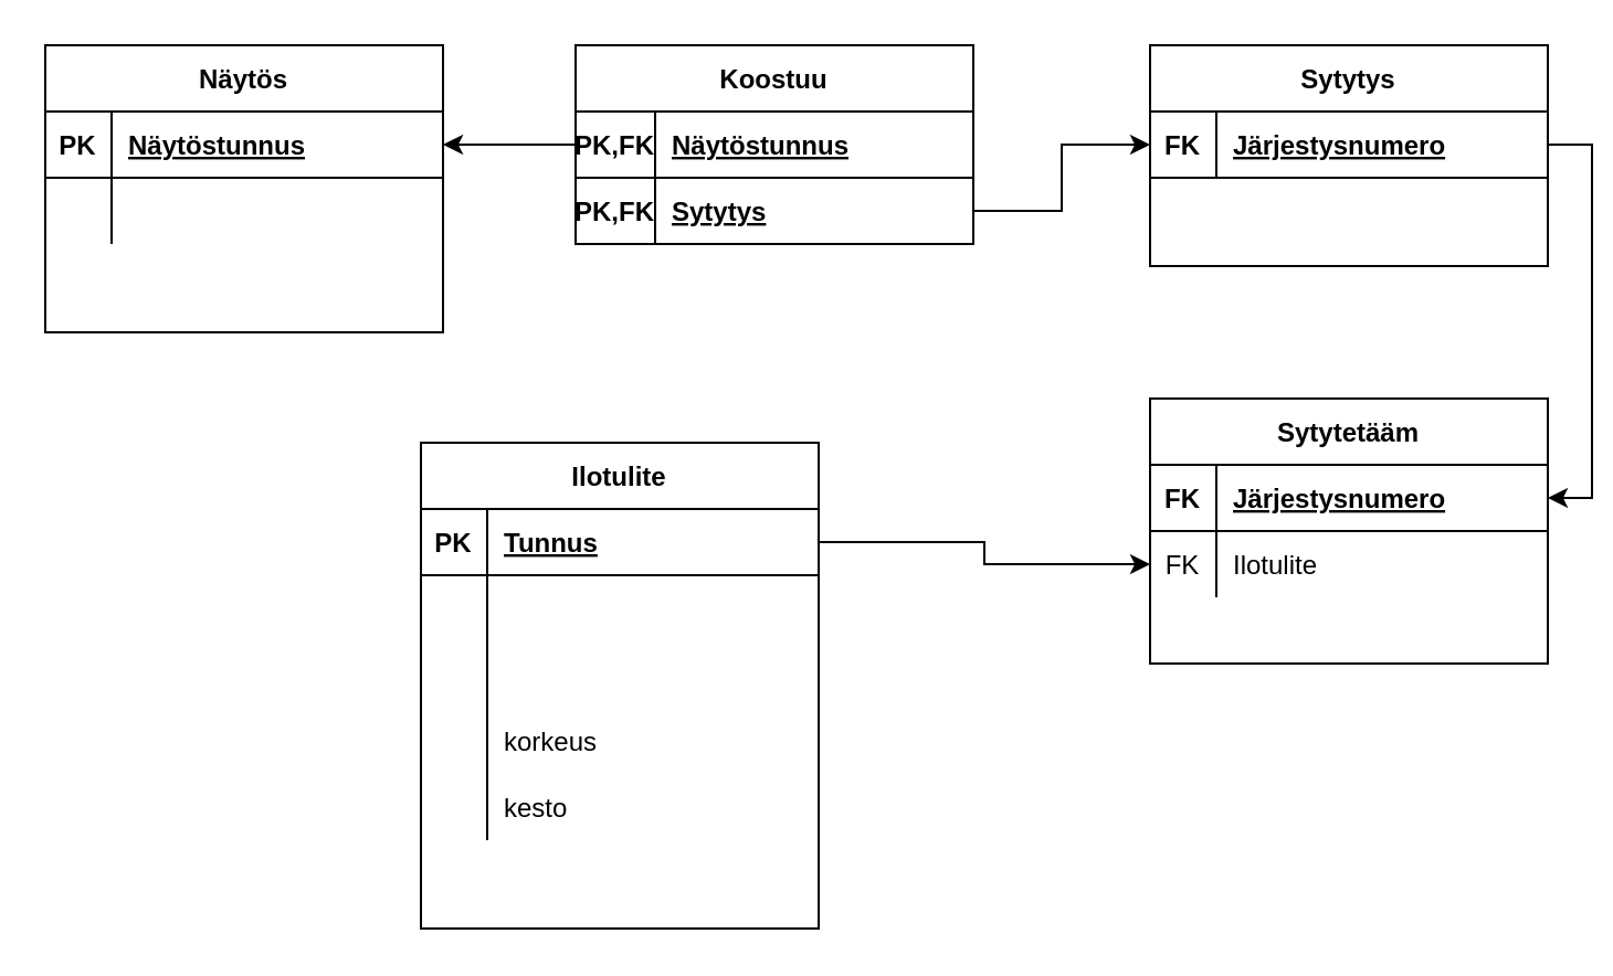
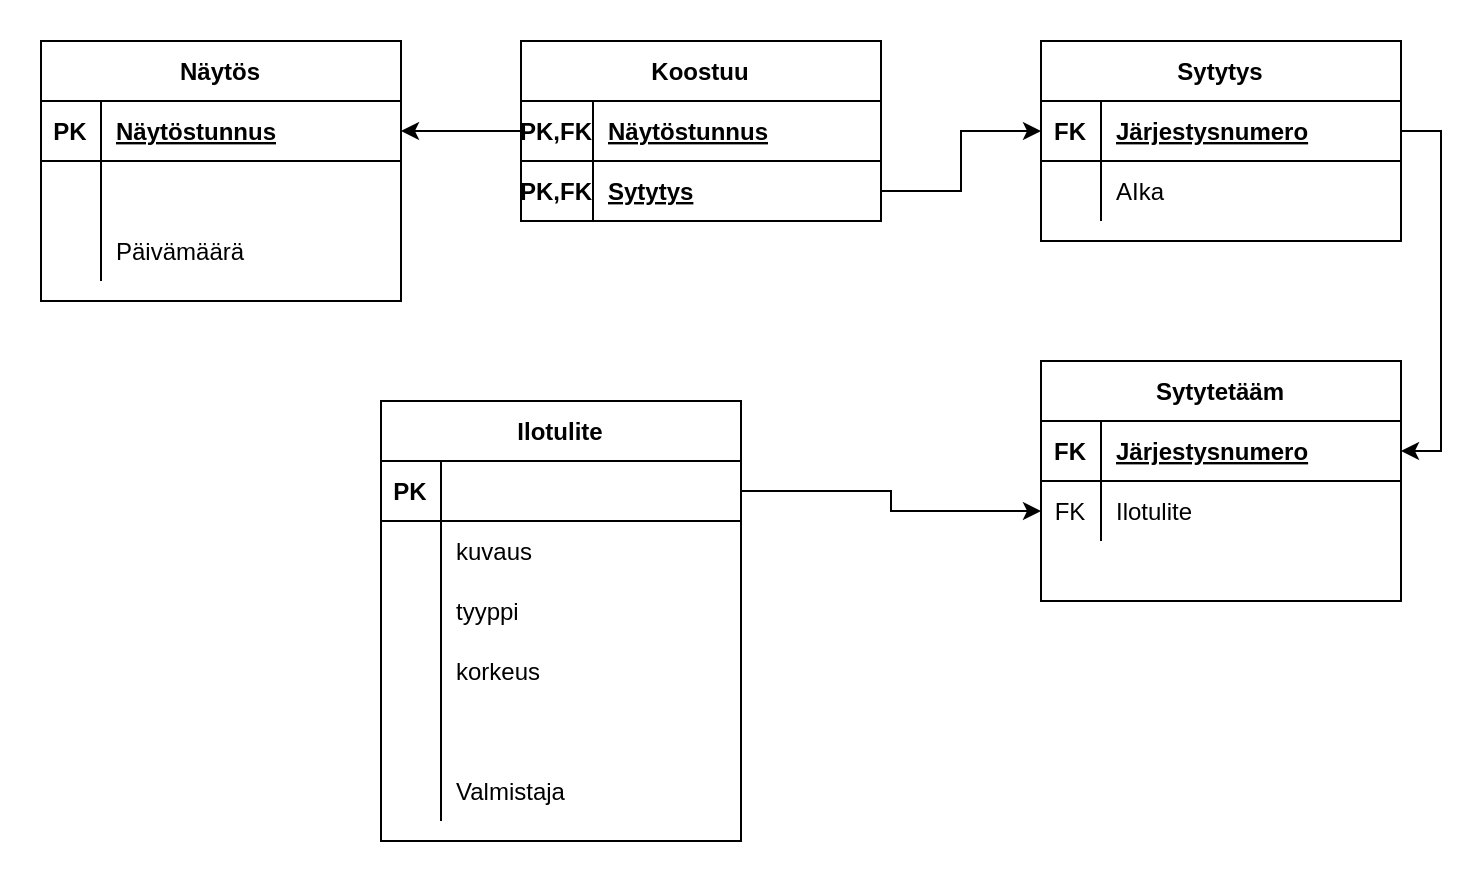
  <mxCell id="0" />
  <mxCell id="1" parent="0" />
  <mxCell id="2" value="Näytös" style="shape=table;startSize=30;container=1;collapsible=1;childLayout=tableLayout;fixedRows=1;rowLines=0;fontStyle=1;align=center;resizeLast=1;" vertex="1" parent="1"><mxGeometry y="20" width="180" height="130" as="geometry" x="20" /></mxCell>
  <mxCell id="3" value="" style="shape=partialRectangle;collapsible=0;dropTarget=0;pointerEvents=0;fillColor=none;top=0;left=0;bottom=1;right=0;points=[[0,0.5],[1,0.5]];portConstraint=eastwest;" vertex="1" parent="2"><mxGeometry y="30" width="180" height="30" as="geometry" /></mxCell>
  <mxCell id="4" value="PK" style="shape=partialRectangle;connectable=0;fillColor=none;top=0;left=0;bottom=0;right=0;fontStyle=1;overflow=hidden;" vertex="1" parent="3"><mxGeometry width="30" height="30" as="geometry" /></mxCell>
  <mxCell id="5" value="Näytöstunnus" style="shape=partialRectangle;connectable=0;fillColor=none;top=0;left=0;bottom=0;right=0;align=left;spacingLeft=6;fontStyle=5;overflow=hidden;" vertex="1" parent="3"><mxGeometry x="30" width="150" height="30" as="geometry" /></mxCell>
  <mxCell id="6" value="" style="shape=partialRectangle;collapsible=0;dropTarget=0;pointerEvents=0;fillColor=none;top=0;left=0;bottom=0;right=0;points=[[0,0.5],[1,0.5]];portConstraint=eastwest;" vertex="1" parent="2"><mxGeometry y="60" width="180" height="30" as="geometry" /></mxCell>
  <mxCell id="7" value="" style="shape=partialRectangle;connectable=0;fillColor=none;top=0;left=0;bottom=0;right=0;editable=1;overflow=hidden;" vertex="1" parent="6"><mxGeometry width="30" height="30" as="geometry" /></mxCell>
  <mxCell id="8" value="" style="shape=partialRectangle;connectable=0;fillColor=none;top=0;left=0;bottom=0;right=0;align=left;spacingLeft=6;overflow=hidden;" vertex="1" parent="6"><mxGeometry x="30" width="150" height="30" as="geometry" /></mxCell>
  <mxCell id="9" value="" style="shape=partialRectangle;collapsible=0;dropTarget=0;pointerEvents=0;fillColor=none;top=0;left=0;bottom=0;right=0;points=[[0,0.5],[1,0.5]];portConstraint=eastwest;" vertex="1" parent="2"><mxGeometry y="90" width="180" height="30" as="geometry" /></mxCell>
  <mxCell id="10" value="" style="shape=partialRectangle;connectable=0;fillColor=none;top=0;left=0;bottom=0;right=0;editable=1;overflow=hidden;" vertex="1" parent="9"><mxGeometry width="30" height="30" as="geometry" /></mxCell>
+ <mxCell id="11" value="Päivämäärä" style="shape=partialRectangle;connectable=0;fillColor=none;top=0;left=0;bottom=0;right=0;align=left;spacingLeft=6;overflow=hidden;" vertex="1" parent="9"><mxGeometry x="30" width="150" height="30" as="geometry" /></mxCell>
  <mxCell id="12" value="Koostuu" style="shape=table;startSize=30;container=1;collapsible=1;childLayout=tableLayout;fixedRows=1;rowLines=0;fontStyle=1;align=center;resizeLast=1;" vertex="1" parent="1"><mxGeometry x="260" y="20" width="180" height="90" as="geometry" /></mxCell>
  <mxCell id="13" value="" style="shape=partialRectangle;collapsible=0;dropTarget=0;pointerEvents=0;fillColor=none;top=0;left=0;bottom=1;right=0;points=[[0,0.5],[1,0.5]];portConstraint=eastwest;" vertex="1" parent="12"><mxGeometry y="30" width="180" height="30" as="geometry" /></mxCell>
  <mxCell id="14" value="PK,FK" style="shape=partialRectangle;connectable=0;fillColor=none;top=0;left=0;bottom=0;right=0;fontStyle=1;overflow=hidden;" vertex="1" parent="13"><mxGeometry width="36" height="30" as="geometry" /></mxCell>
  <mxCell id="15" value="Näytöstunnus" style="shape=partialRectangle;connectable=0;fillColor=none;top=0;left=0;bottom=0;right=0;align=left;spacingLeft=6;fontStyle=5;overflow=hidden;" vertex="1" parent="13"><mxGeometry x="36" width="144" height="30" as="geometry" /></mxCell>
  <mxCell id="16" value="" style="shape=partialRectangle;collapsible=0;dropTarget=0;pointerEvents=0;fillColor=none;top=0;left=0;bottom=1;right=0;points=[[0,0.5],[1,0.5]];portConstraint=eastwest;" vertex="1" parent="12"><mxGeometry y="60" width="180" height="30" as="geometry" /></mxCell>
  <mxCell id="17" value="PK,FK" style="shape=partialRectangle;connectable=0;fillColor=none;top=0;left=0;bottom=0;right=0;fontStyle=1;overflow=hidden;" vertex="1" parent="16"><mxGeometry width="36" height="30" as="geometry" /></mxCell>
  <mxCell id="18" value="Sytytys" style="shape=partialRectangle;connectable=0;fillColor=none;top=0;left=0;bottom=0;right=0;align=left;spacingLeft=6;fontStyle=5;overflow=hidden;" vertex="1" parent="16"><mxGeometry x="36" width="144" height="30" as="geometry" /></mxCell>
  <mxCell id="19" value="Sytytys" style="shape=table;startSize=30;container=1;collapsible=1;childLayout=tableLayout;fixedRows=1;rowLines=0;fontStyle=1;align=center;resizeLast=1;" vertex="1" parent="1"><mxGeometry x="520" y="20" width="180" height="100" as="geometry" /></mxCell>
  <mxCell id="20" value="" style="shape=partialRectangle;collapsible=0;dropTarget=0;pointerEvents=0;fillColor=none;top=0;left=0;bottom=1;right=0;points=[[0,0.5],[1,0.5]];portConstraint=eastwest;" vertex="1" parent="19"><mxGeometry y="30" width="180" height="30" as="geometry" /></mxCell>
  <mxCell id="21" value="FK" style="shape=partialRectangle;connectable=0;fillColor=none;top=0;left=0;bottom=0;right=0;fontStyle=1;overflow=hidden;" vertex="1" parent="20"><mxGeometry width="30" height="30" as="geometry" /></mxCell>
  <mxCell id="22" value="Järjestysnumero" style="shape=partialRectangle;connectable=0;fillColor=none;top=0;left=0;bottom=0;right=0;align=left;spacingLeft=6;fontStyle=5;overflow=hidden;" vertex="1" parent="20"><mxGeometry x="30" width="150" height="30" as="geometry" /></mxCell>
  <mxCell id="23" value="" style="shape=partialRectangle;collapsible=0;dropTarget=0;pointerEvents=0;fillColor=none;top=0;left=0;bottom=0;right=0;points=[[0,0.5],[1,0.5]];portConstraint=eastwest;" vertex="1" parent="19"><mxGeometry y="60" width="180" height="30" as="geometry" /></mxCell>
  <mxCell id="24" value="" style="shape=partialRectangle;connectable=0;fillColor=none;top=0;left=0;bottom=0;right=0;editable=1;overflow=hidden;" vertex="1" parent="23"><mxGeometry width="30" height="30" as="geometry" /></mxCell>
+ <mxCell id="25" value="AIka" style="shape=partialRectangle;connectable=0;fillColor=none;top=0;left=0;bottom=0;right=0;align=left;spacingLeft=6;overflow=hidden;" vertex="1" parent="23"><mxGeometry x="30" width="150" height="30" as="geometry" /></mxCell>
  <mxCell id="26" style="edgeStyle=orthogonalEdgeStyle;rounded=0;orthogonalLoop=1;jettySize=auto;html=1;exitX=0;exitY=0.5;exitDx=0;exitDy=0;entryX=1;entryY=0.5;entryDx=0;entryDy=0;" edge="1" parent="1" source="13" target="3"><mxGeometry relative="1" as="geometry" /></mxCell>
  <mxCell id="27" style="edgeStyle=orthogonalEdgeStyle;rounded=0;orthogonalLoop=1;jettySize=auto;html=1;exitX=1;exitY=0.5;exitDx=0;exitDy=0;entryX=0;entryY=0.5;entryDx=0;entryDy=0;" edge="1" parent="1" source="16" target="20"><mxGeometry relative="1" as="geometry" /></mxCell>
  <mxCell id="28" value="Sytytetääm" style="shape=table;startSize=30;container=1;collapsible=1;childLayout=tableLayout;fixedRows=1;rowLines=0;fontStyle=1;align=center;resizeLast=1;" vertex="1" parent="1"><mxGeometry x="520" y="180" width="180" height="120" as="geometry" /></mxCell>
  <mxCell id="29" value="" style="shape=partialRectangle;collapsible=0;dropTarget=0;pointerEvents=0;fillColor=none;top=0;left=0;bottom=1;right=0;points=[[0,0.5],[1,0.5]];portConstraint=eastwest;" vertex="1" parent="28"><mxGeometry y="30" width="180" height="30" as="geometry" /></mxCell>
  <mxCell id="30" value="FK" style="shape=partialRectangle;connectable=0;fillColor=none;top=0;left=0;bottom=0;right=0;fontStyle=1;overflow=hidden;" vertex="1" parent="29"><mxGeometry width="30" height="30" as="geometry" /></mxCell>
  <mxCell id="31" value="Järjestysnumero" style="shape=partialRectangle;connectable=0;fillColor=none;top=0;left=0;bottom=0;right=0;align=left;spacingLeft=6;fontStyle=5;overflow=hidden;" vertex="1" parent="29"><mxGeometry x="30" width="150" height="30" as="geometry" /></mxCell>
  <mxCell id="32" value="" style="shape=partialRectangle;collapsible=0;dropTarget=0;pointerEvents=0;fillColor=none;top=0;left=0;bottom=0;right=0;points=[[0,0.5],[1,0.5]];portConstraint=eastwest;" vertex="1" parent="28"><mxGeometry y="60" width="180" height="30" as="geometry" /></mxCell>
  <mxCell id="33" value="FK" style="shape=partialRectangle;connectable=0;fillColor=none;top=0;left=0;bottom=0;right=0;editable=1;overflow=hidden;" vertex="1" parent="32"><mxGeometry width="30" height="30" as="geometry" /></mxCell>
  <mxCell id="34" value="Ilotulite" style="shape=partialRectangle;connectable=0;fillColor=none;top=0;left=0;bottom=0;right=0;align=left;spacingLeft=6;overflow=hidden;" vertex="1" parent="32"><mxGeometry x="30" width="150" height="30" as="geometry" /></mxCell>
  <mxCell id="35" value="" style="shape=partialRectangle;collapsible=0;dropTarget=0;pointerEvents=0;fillColor=none;top=0;left=0;bottom=0;right=0;points=[[0,0.5],[1,0.5]];portConstraint=eastwest;" vertex="1" parent="28"><mxGeometry y="90" width="180" height="30" as="geometry" /></mxCell>
  <mxCell id="36" value="" style="shape=partialRectangle;connectable=0;fillColor=none;top=0;left=0;bottom=0;right=0;editable=1;overflow=hidden;" vertex="1" parent="35"><mxGeometry width="30" height="30" as="geometry" /></mxCell>
  <mxCell id="37" style="edgeStyle=orthogonalEdgeStyle;rounded=0;orthogonalLoop=1;jettySize=auto;html=1;exitX=1;exitY=0.5;exitDx=0;exitDy=0;entryX=1;entryY=0.5;entryDx=0;entryDy=0;" edge="1" parent="1" source="20" target="29"><mxGeometry relative="1" as="geometry" /></mxCell>
  <mxCell id="38" value="Ilotulite" style="shape=table;startSize=30;container=1;collapsible=1;childLayout=tableLayout;fixedRows=1;rowLines=0;fontStyle=1;align=center;resizeLast=1;" vertex="1" parent="1"><mxGeometry x="190" y="200" width="180" height="220" as="geometry" /></mxCell>
  <mxCell id="39" value="" style="shape=partialRectangle;collapsible=0;dropTarget=0;pointerEvents=0;fillColor=none;top=0;left=0;bottom=1;right=0;points=[[0,0.5],[1,0.5]];portConstraint=eastwest;" vertex="1" parent="38"><mxGeometry y="30" width="180" height="30" as="geometry" /></mxCell>
  <mxCell id="40" value="PK" style="shape=partialRectangle;connectable=0;fillColor=none;top=0;left=0;bottom=0;right=0;fontStyle=1;overflow=hidden;" vertex="1" parent="39"><mxGeometry width="30" height="30" as="geometry" /></mxCell>
- <mxCell id="41" value="Tunnus" style="shape=partialRectangle;connectable=0;fillColor=none;top=0;left=0;bottom=0;right=0;align=left;spacingLeft=6;fontStyle=5;overflow=hidden;" vertex="1" parent="39"><mxGeometry x="30" width="150" height="30" as="geometry" /></mxCell>
  <mxCell id="42" value="" style="shape=partialRectangle;collapsible=0;dropTarget=0;pointerEvents=0;fillColor=none;top=0;left=0;bottom=0;right=0;points=[[0,0.5],[1,0.5]];portConstraint=eastwest;" vertex="1" parent="38"><mxGeometry y="60" width="180" height="30" as="geometry" /></mxCell>
  <mxCell id="43" value="" style="shape=partialRectangle;connectable=0;fillColor=none;top=0;left=0;bottom=0;right=0;editable=1;overflow=hidden;" vertex="1" parent="42"><mxGeometry width="30" height="30" as="geometry" /></mxCell>
+ <mxCell id="44" value="kuvaus" style="shape=partialRectangle;connectable=0;fillColor=none;top=0;left=0;bottom=0;right=0;align=left;spacingLeft=6;overflow=hidden;" vertex="1" parent="42"><mxGeometry x="30" width="150" height="30" as="geometry" /></mxCell>
  <mxCell id="45" value="" style="shape=partialRectangle;collapsible=0;dropTarget=0;pointerEvents=0;fillColor=none;top=0;left=0;bottom=0;right=0;points=[[0,0.5],[1,0.5]];portConstraint=eastwest;" vertex="1" parent="38"><mxGeometry y="90" width="180" height="30" as="geometry" /></mxCell>
  <mxCell id="46" value="" style="shape=partialRectangle;connectable=0;fillColor=none;top=0;left=0;bottom=0;right=0;editable=1;overflow=hidden;" vertex="1" parent="45"><mxGeometry width="30" height="30" as="geometry" /></mxCell>
+ <mxCell id="47" value="tyyppi" style="shape=partialRectangle;connectable=0;fillColor=none;top=0;left=0;bottom=0;right=0;align=left;spacingLeft=6;overflow=hidden;" vertex="1" parent="45"><mxGeometry x="30" width="150" height="30" as="geometry" /></mxCell>
  <mxCell id="48" value="" style="shape=partialRectangle;collapsible=0;dropTarget=0;pointerEvents=0;fillColor=none;top=0;left=0;bottom=0;right=0;points=[[0,0.5],[1,0.5]];portConstraint=eastwest;" vertex="1" parent="38"><mxGeometry y="120" width="180" height="30" as="geometry" /></mxCell>
  <mxCell id="49" value="" style="shape=partialRectangle;connectable=0;fillColor=none;top=0;left=0;bottom=0;right=0;editable=1;overflow=hidden;" vertex="1" parent="48"><mxGeometry width="30" height="30" as="geometry" /></mxCell>
  <mxCell id="50" value="korkeus" style="shape=partialRectangle;connectable=0;fillColor=none;top=0;left=0;bottom=0;right=0;align=left;spacingLeft=6;overflow=hidden;" vertex="1" parent="48"><mxGeometry x="30" width="150" height="30" as="geometry" /></mxCell>
  <mxCell id="51" value="" style="shape=partialRectangle;collapsible=0;dropTarget=0;pointerEvents=0;fillColor=none;top=0;left=0;bottom=0;right=0;points=[[0,0.5],[1,0.5]];portConstraint=eastwest;" vertex="1" parent="38"><mxGeometry y="150" width="180" height="30" as="geometry" /></mxCell>
  <mxCell id="52" value="" style="shape=partialRectangle;connectable=0;fillColor=none;top=0;left=0;bottom=0;right=0;editable=1;overflow=hidden;" vertex="1" parent="51"><mxGeometry width="30" height="30" as="geometry" /></mxCell>
- <mxCell id="53" value="kesto" style="shape=partialRectangle;connectable=0;fillColor=none;top=0;left=0;bottom=0;right=0;align=left;spacingLeft=6;overflow=hidden;" vertex="1" parent="51"><mxGeometry x="30" width="150" height="30" as="geometry" /></mxCell>
  <mxCell id="54" value="" style="shape=partialRectangle;collapsible=0;dropTarget=0;pointerEvents=0;fillColor=none;top=0;left=0;bottom=0;right=0;points=[[0,0.5],[1,0.5]];portConstraint=eastwest;" vertex="1" parent="38"><mxGeometry y="180" width="180" height="30" as="geometry" /></mxCell>
  <mxCell id="55" value="" style="shape=partialRectangle;connectable=0;fillColor=none;top=0;left=0;bottom=0;right=0;editable=1;overflow=hidden;" vertex="1" parent="54"><mxGeometry width="30" height="30" as="geometry" /></mxCell>
+ <mxCell id="56" value="Valmistaja" style="shape=partialRectangle;connectable=0;fillColor=none;top=0;left=0;bottom=0;right=0;align=left;spacingLeft=6;overflow=hidden;" vertex="1" parent="54"><mxGeometry x="30" width="150" height="30" as="geometry" /></mxCell>
  <mxCell id="57" style="edgeStyle=orthogonalEdgeStyle;rounded=0;orthogonalLoop=1;jettySize=auto;html=1;exitX=1;exitY=0.5;exitDx=0;exitDy=0;entryX=0;entryY=0.5;entryDx=0;entryDy=0;" edge="1" parent="1" source="39" target="32"><mxGeometry relative="1" as="geometry" /></mxCell>
